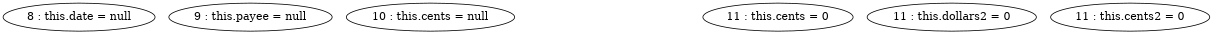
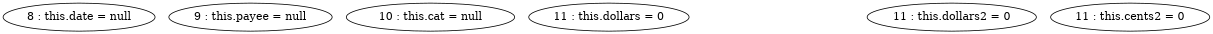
  digraph {
    "8 : this.date = null"
    "9 : this.payee = null"
-   "10 : this.cat = null" [label="10 : this.cents = null"]
-   "11 : this.cents = 0"
+   "10 : this.cat = null"
+   "11 : this.dollars = 0"
    "11 : this.dollars2 = 0"
    "11 : this.cents2 = 0"
  }
